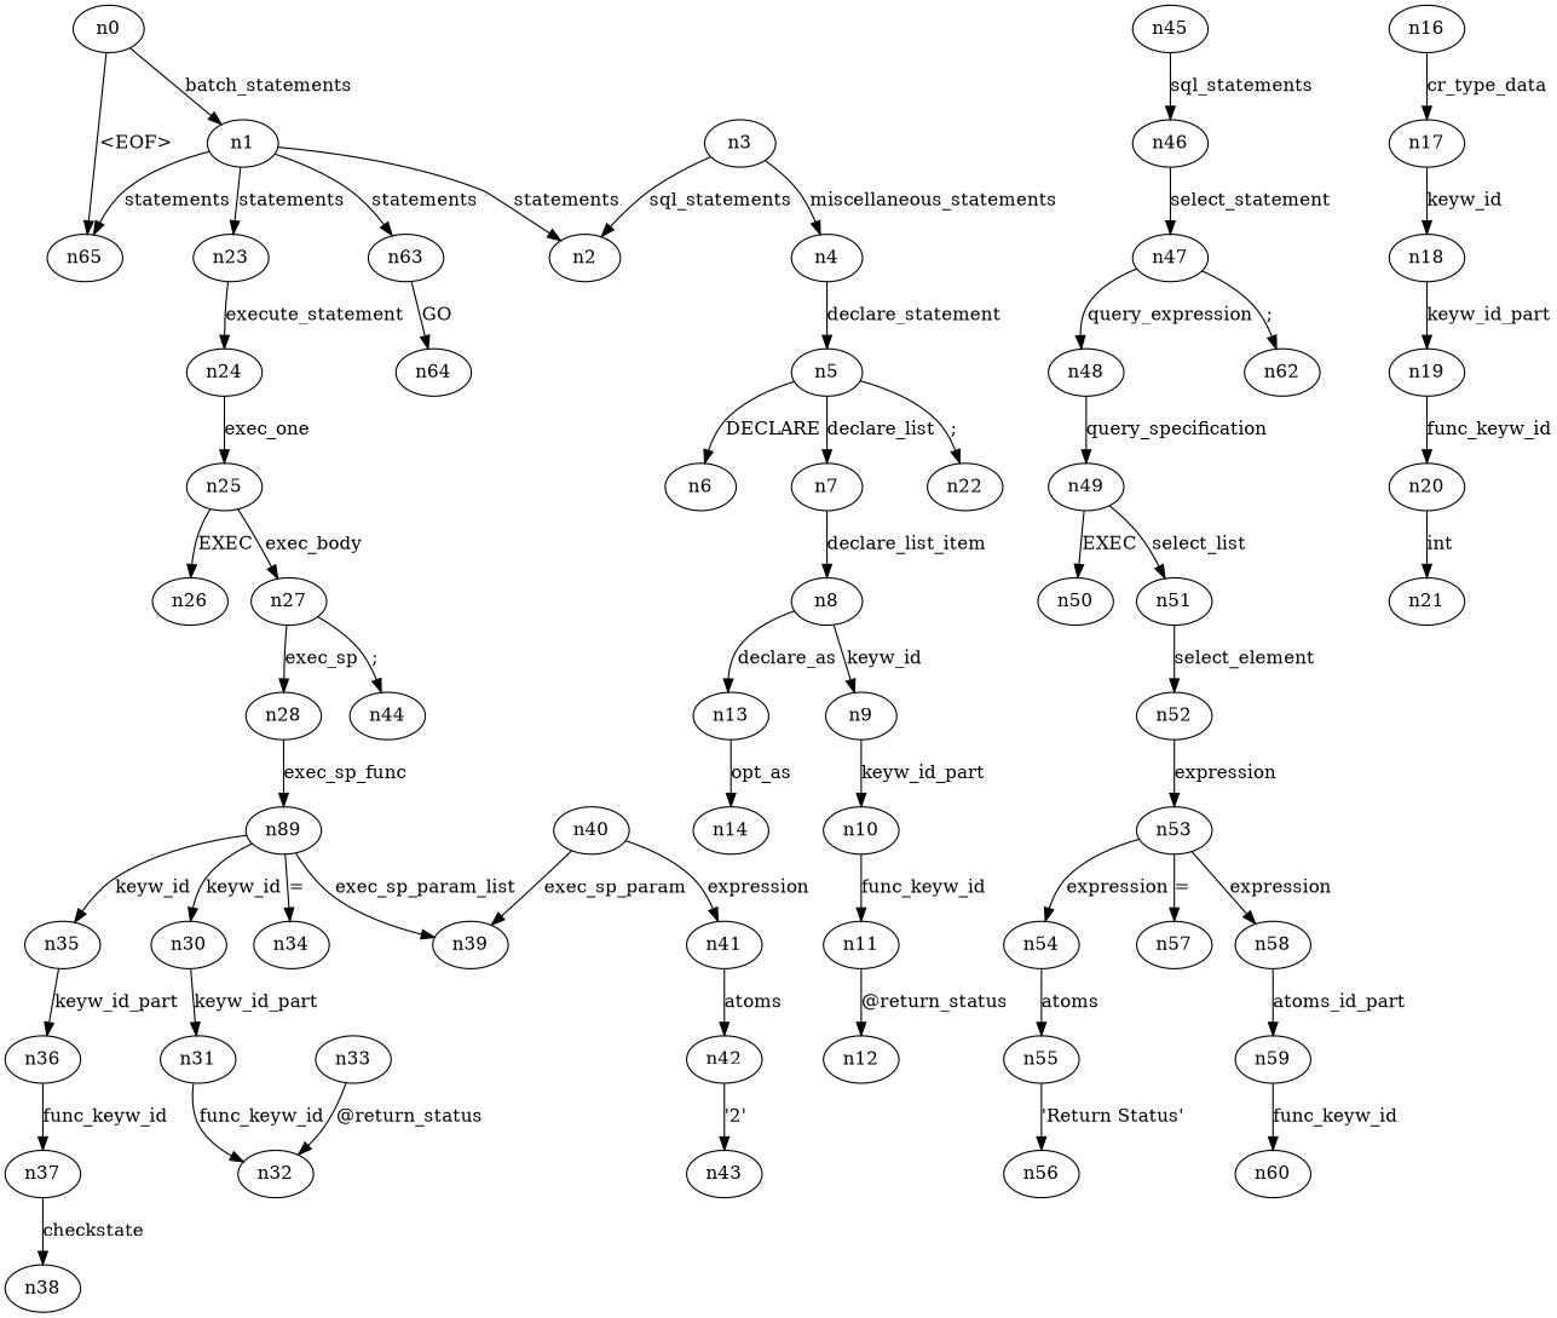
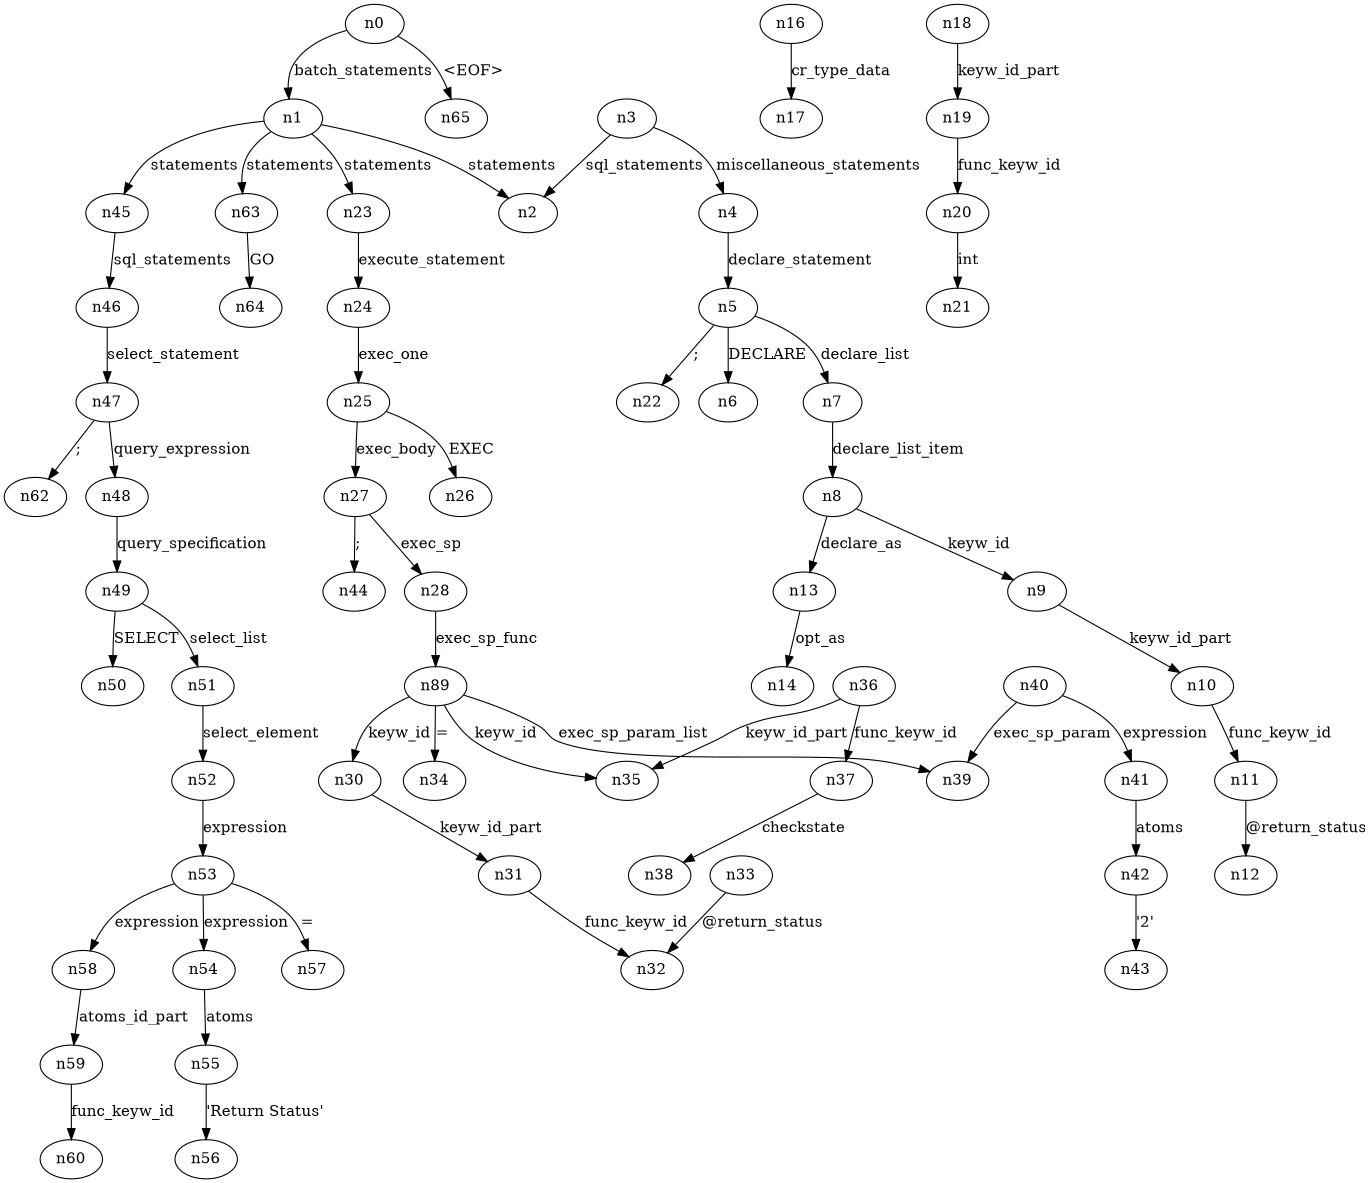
  digraph {
    n0
    n1
    n65
    n2
    n23
    n45
    n63
    n24
    n46
    n64
    n3
    n4
    n5
    n6
    n7
    n22
    n8
    n9
    n13
    n10
    n14
    n11
    n12
    n16
    n17
    n18
    n19
    n20
    n21
    n25
    n26
    n27
    n28
    n44
    n29 [label=n89]
    n30
    n34
    n35
    n39
    n31
    n36
    n32
    n33
    n37
    n38
    n40
    n41
    n42
    n43
    n47
    n48
    n62
    n49
    n50
    n51
    n52
    n53
    n54
    n57
    n58
    n55
    n59
    n56
    n60
    n0 -> n1 [label=batch_statements]
    n0 -> n65 [label="<EOF>"]
    n1 -> n2 [label=statements]
    n1 -> n23 [label=statements]
-   n1 -> n65 [label=statements]
+   n1 -> n45 [label=statements]
    n1 -> n63 [label=statements]
    n23 -> n24 [label=execute_statement]
    n45 -> n46 [label=sql_statements]
    n63 -> n64 [label=GO]
    n24 -> n25 [label=exec_one]
    n46 -> n47 [label=select_statement]
    n3 -> n2 [label=sql_statements]
    n3 -> n4 [label=miscellaneous_statements]
    n4 -> n5 [label=declare_statement]
    n5 -> n6 [label=DECLARE]
    n5 -> n7 [label=declare_list]
    n5 -> n22 [label=";"]
    n7 -> n8 [label=declare_list_item]
    n8 -> n9 [label=keyw_id]
    n8 -> n13 [label=declare_as]
    n9 -> n10 [label=keyw_id_part]
    n13 -> n14 [label=opt_as]
    n10 -> n11 [label=func_keyw_id]
    n11 -> n12 [label="@return_status"]
    n16 -> n17 [label=cr_type_data]
-   n17 -> n18 [label=keyw_id]
    n18 -> n19 [label=keyw_id_part]
    n19 -> n20 [label=func_keyw_id]
    n20 -> n21 [label=int]
    n25 -> n26 [label=EXEC]
    n25 -> n27 [label=exec_body]
    n27 -> n28 [label=exec_sp]
    n27 -> n44 [label=";"]
    n28 -> n29 [label=exec_sp_func]
    n29 -> n30 [label=keyw_id]
    n29 -> n34 [label="="]
    n29 -> n35 [label=keyw_id]
    n29 -> n39 [label=exec_sp_param_list]
    n30 -> n31 [label=keyw_id_part]
-   n35 -> n36 [label=keyw_id_part]
+   n36 -> n35 [label=keyw_id_part]
    n31 -> n32 [label=func_keyw_id]
    n36 -> n37 [label=func_keyw_id]
    n33 -> n32 [label="@return_status"]
    n37 -> n38 [label=checkstate]
    n40 -> n39 [label=exec_sp_param]
    n40 -> n41 [label=expression]
    n41 -> n42 [label=atoms]
    n42 -> n43 [label="'2'"]
    n47 -> n48 [label=query_expression]
    n47 -> n62 [label=";"]
    n48 -> n49 [label=query_specification]
-   n49 -> n50 [label=EXEC]
+   n49 -> n50 [label=SELECT]
    n49 -> n51 [label=select_list]
    n51 -> n52 [label=select_element]
    n52 -> n53 [label=expression]
    n53 -> n54 [label=expression]
    n53 -> n57 [label="="]
    n53 -> n58 [label=expression]
    n54 -> n55 [label=atoms]
    n58 -> n59 [label=atoms_id_part]
    n55 -> n56 [label="'Return Status'"]
    n59 -> n60 [label=func_keyw_id]
  }
